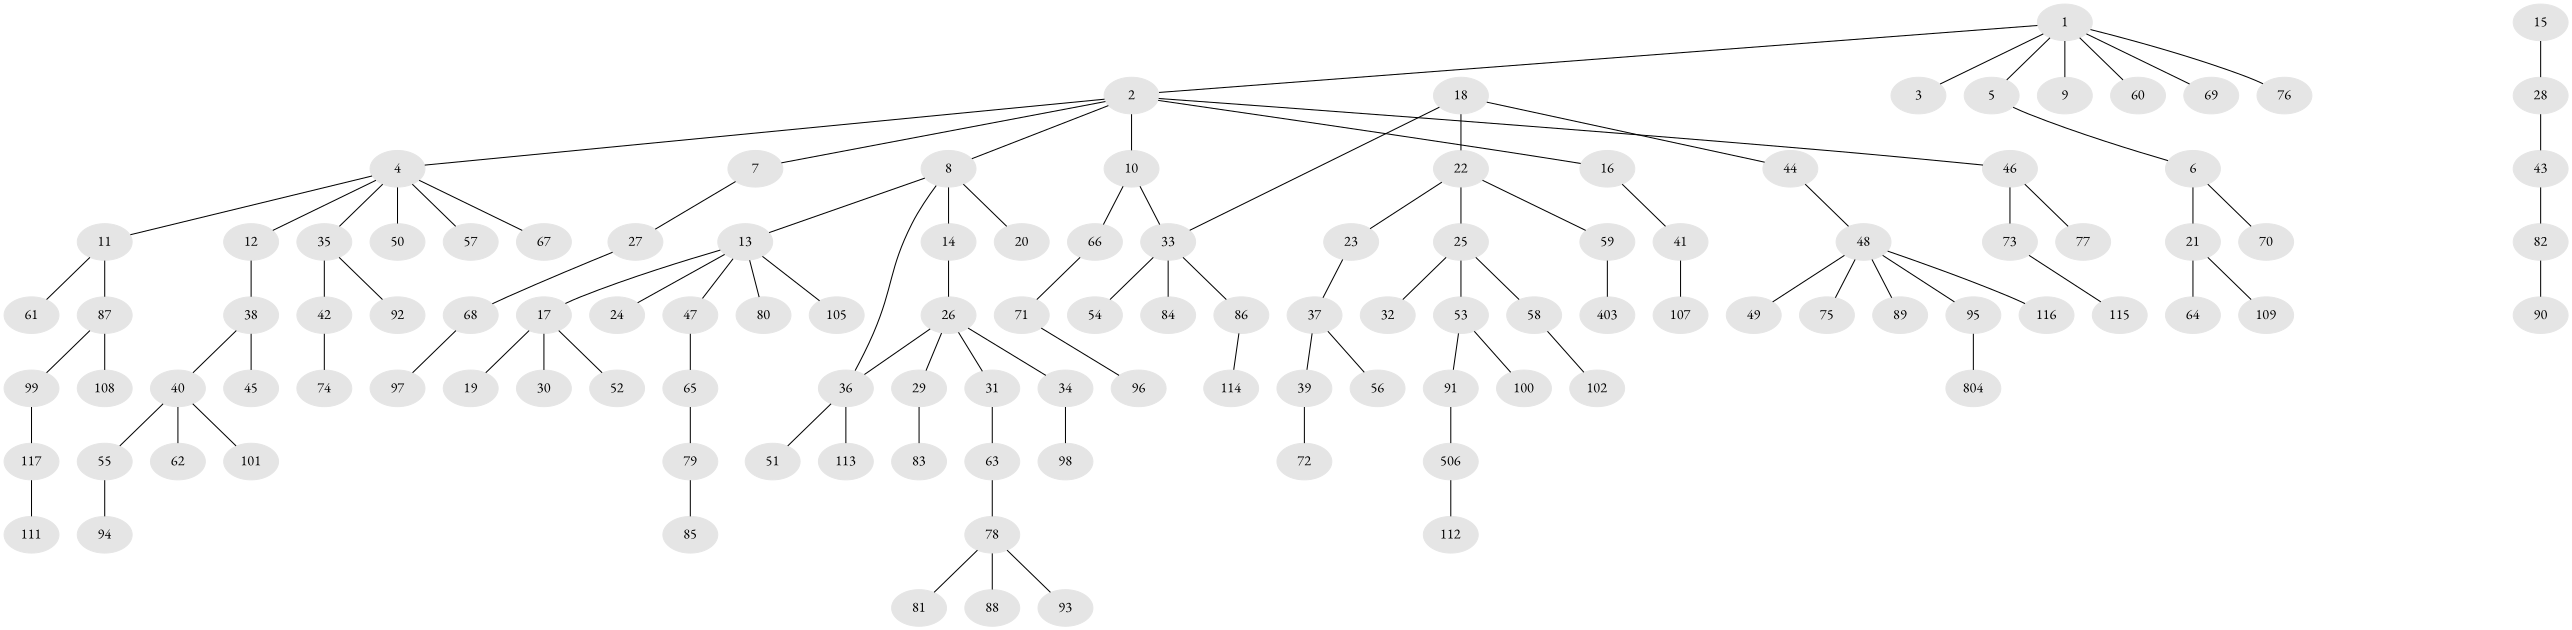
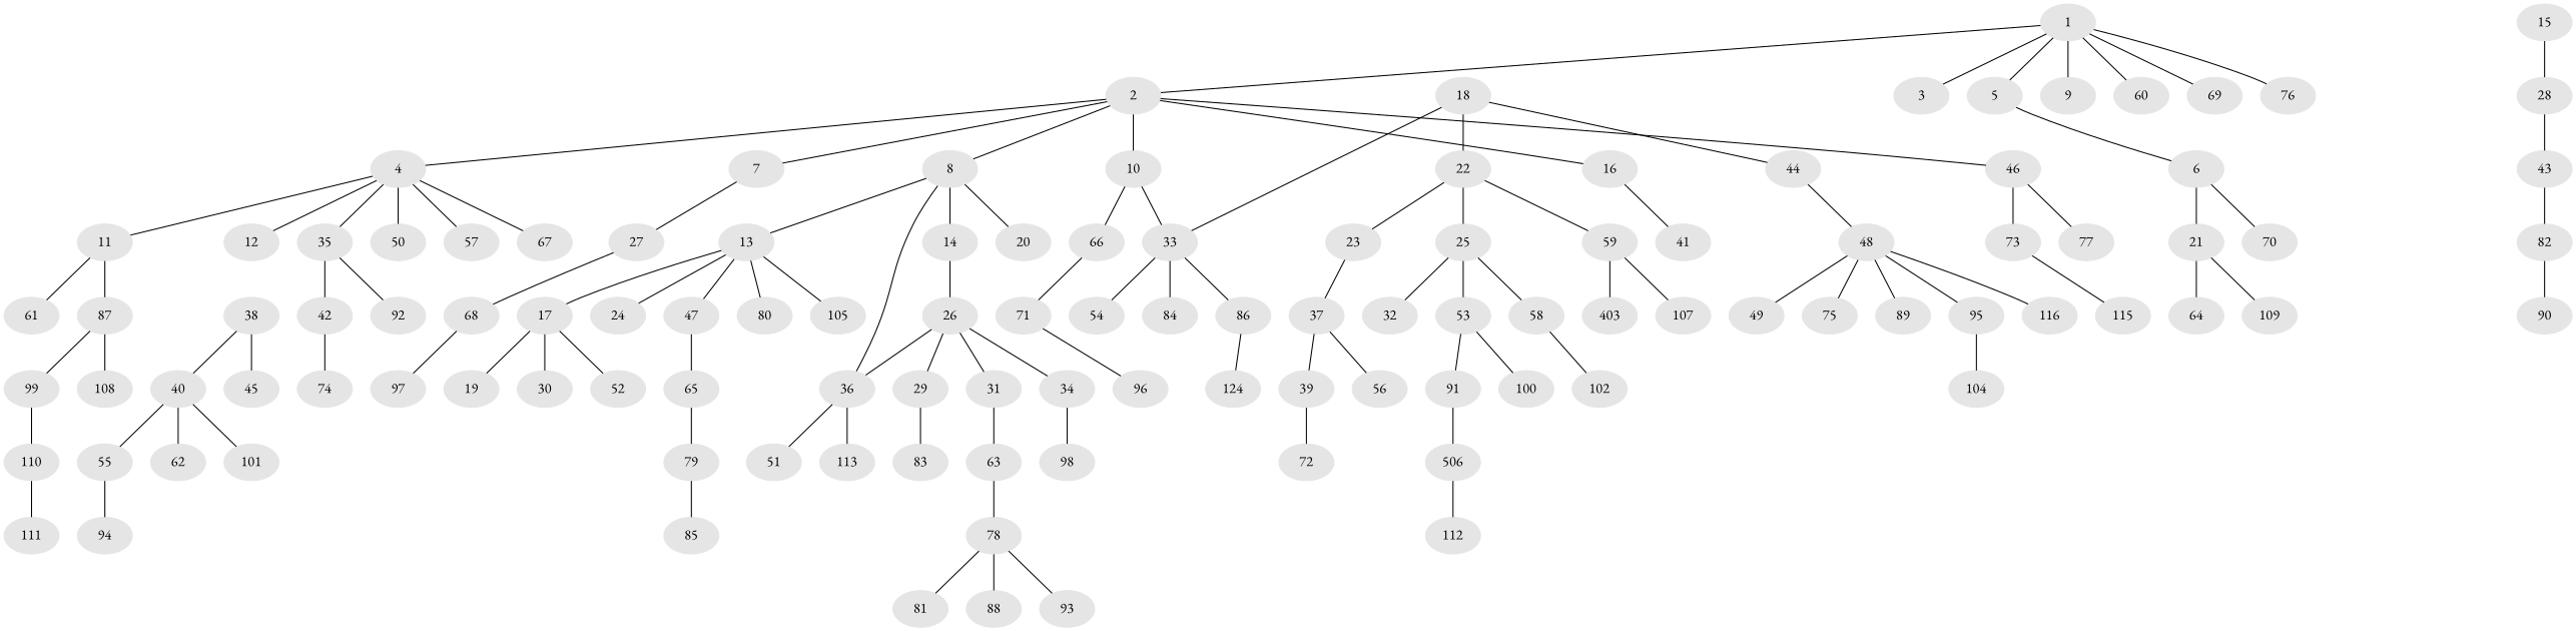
  graph {
    fontname="EB Garamond"
    node [color=gray90 fontname="EB Garamond" style=filled]
    edge [fontname="EB Garamond"]
    1
    2
    3
    5
    9
    60
    69
    76
    4
    7
    8
    10
    16
    46
    6
    11
    12
    35
    50
    57
    67
    27
    13
    14
    20
    36
    66
    33
    41
    73
    77
    61
    87
    38
    42
    92
    21
    70
    64
    109
    68
    17
    24
    47
    80
    105
    26
    15
    28
    18
    22
    44
    71
    99
    108
    40
    45
    19
    30
    52
    65
    29
    31
    34
    43
    23
    25
    59
    54
    84
    86
    48
    37
    32
    53
    58
    n77 [label=403]
    107
    39
    56
    91
    100
    102
    83
    63
    98
    51
    113
    97
    82
    78
-   114
+   114 [label=124]
    74
    72
    55
    62
    101
    94
    90
    49
    75
    89
    95
    116
    115
    79
-   104 [label=804]
+   104
    n108 [label=506]
    81
    88
    93
    85
    96
-   110 [label=117]
+   110
    112
    111
    1 -- 2
    1 -- 3
    1 -- 5
    1 -- 9
    1 -- 60
    1 -- 69
    1 -- 76
    2 -- 4
    2 -- 7
    2 -- 8
    2 -- 10
    2 -- 16
    2 -- 46
    5 -- 6
    4 -- 11
    4 -- 12
    4 -- 35
    4 -- 50
    4 -- 57
    4 -- 67
    7 -- 27
    8 -- 13
    8 -- 14
    8 -- 20
    8 -- 36
    10 -- 66
    10 -- 33
    16 -- 41
    46 -- 73
    46 -- 77
    6 -- 21
    6 -- 70
    11 -- 61
    11 -- 87
-   12 -- 38
    35 -- 42
    35 -- 92
    27 -- 68
    13 -- 17
    13 -- 24
    13 -- 47
    13 -- 80
    13 -- 105
    14 -- 26
    36 -- 51
    36 -- 113
    66 -- 71
    33 -- 54
    33 -- 84
    33 -- 86
    73 -- 115
    87 -- 99
    87 -- 108
    38 -- 40
    38 -- 45
    42 -- 74
    21 -- 64
    21 -- 109
    68 -- 97
    17 -- 19
    17 -- 30
    17 -- 52
    47 -- 65
    26 -- 36
    26 -- 29
    26 -- 31
    26 -- 34
    15 -- 28
    28 -- 43
    18 -- 33
    18 -- 22
    18 -- 44
    22 -- 23
    22 -- 25
    22 -- 59
    44 -- 48
    71 -- 96
    99 -- 110
    40 -- 55
    40 -- 62
    40 -- 101
    65 -- 79
    29 -- 83
    31 -- 63
    34 -- 98
    43 -- 82
    23 -- 37
    25 -- 32
    25 -- 53
    25 -- 58
    59 -- n77
-   41 -- 107
+   59 -- 107
    86 -- 114
    48 -- 49
    48 -- 75
    48 -- 89
    48 -- 95
    48 -- 116
    37 -- 39
    37 -- 56
    53 -- 91
    53 -- 100
    58 -- 102
    39 -- 72
    91 -- n108
    63 -- 78
    82 -- 90
    78 -- 81
    78 -- 88
    78 -- 93
    55 -- 94
    95 -- 104
    79 -- 85
    n108 -- 112
    110 -- 111
  }
